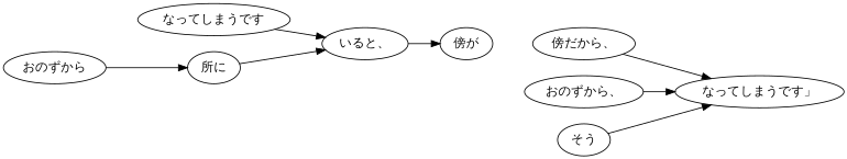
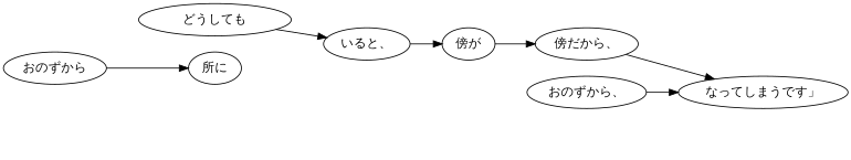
  digraph {
    rankdir=LR
-   n1 [label="なってしまうです"]
+   n1 [label="どうしても"]
    n2 [label="いると、"]
    n3 [label="傍が"]
    n4 [label="おのずから"]
    n5 [label="所に"]
    n6 [label="傍だから、"]
    n7 [label="なってしまうです」"]
    n8 [label="おのずから、"]
-   n9 [label="そう"]
    n1 -> n2
    n2 -> n3
+   n3 -> n6
    n4 -> n5
-   n5 -> n2
    n6 -> n7
    n8 -> n7
-   n9 -> n7
  }
